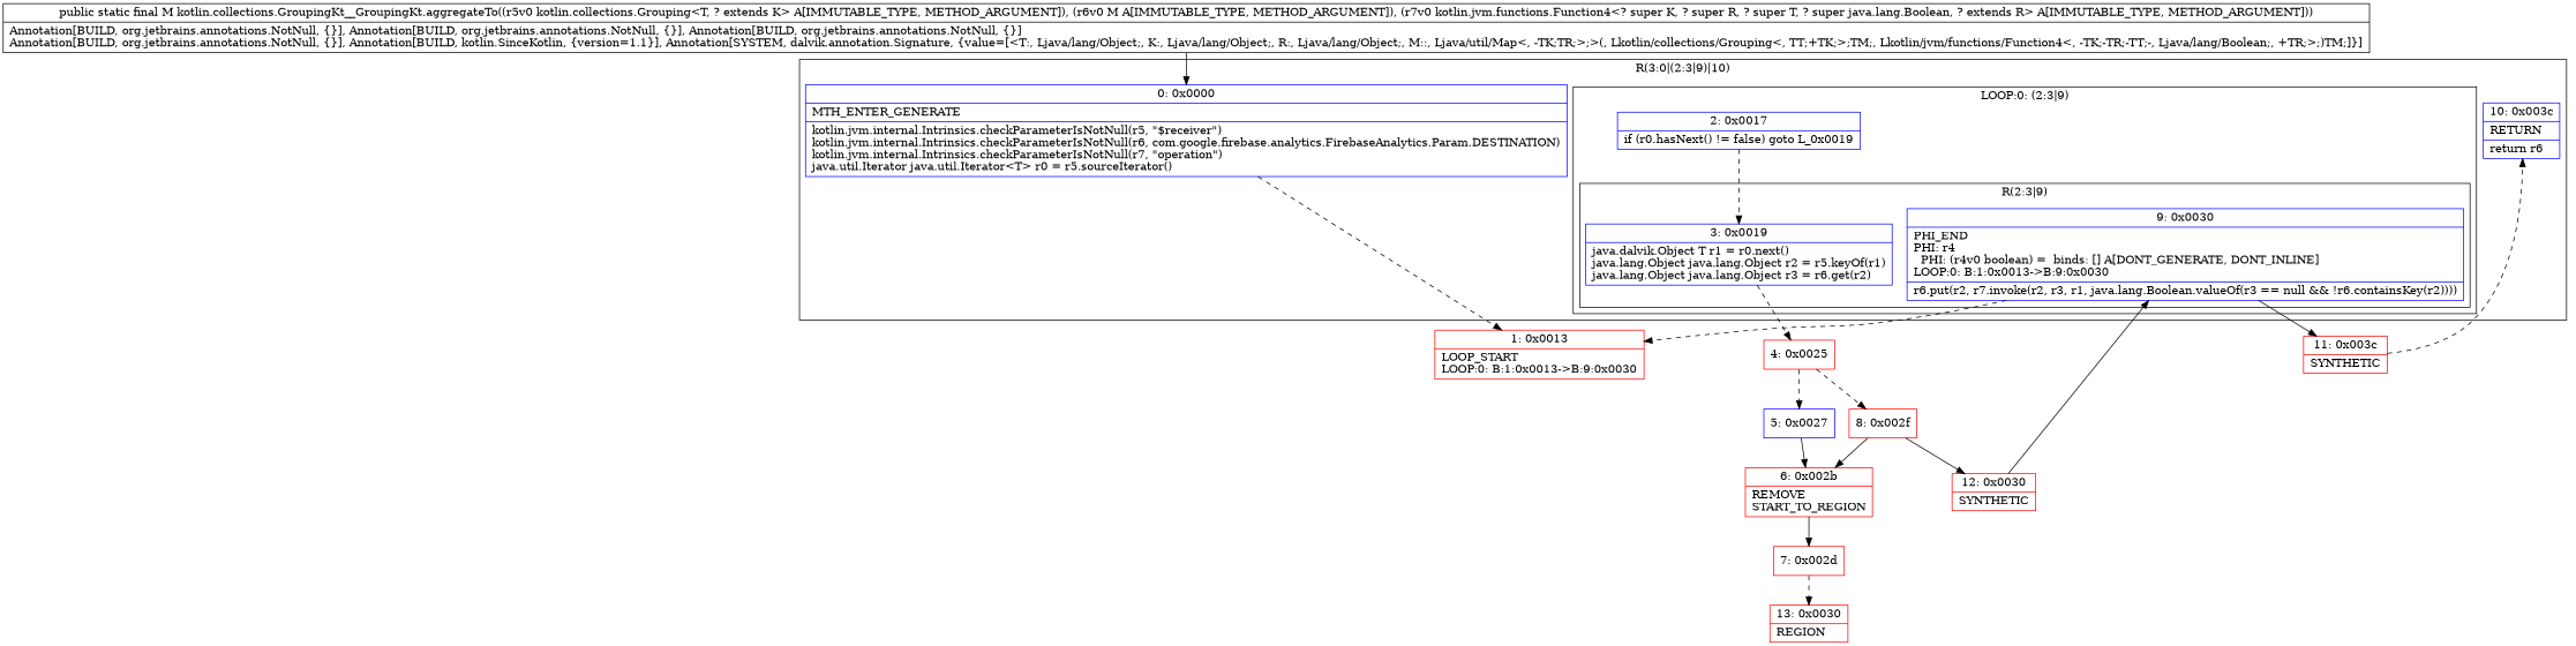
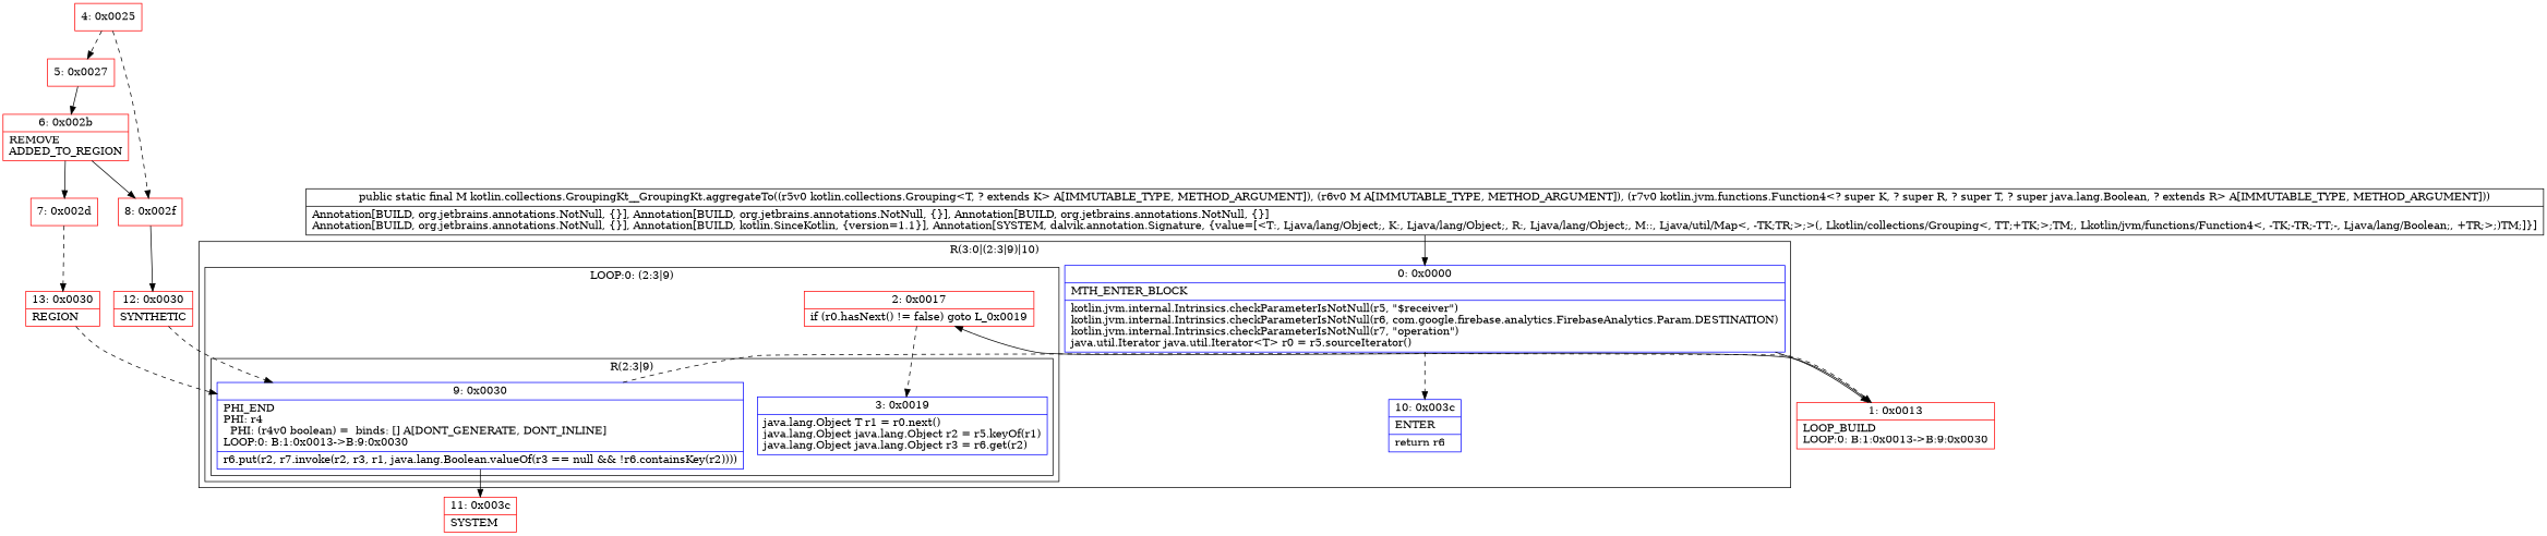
  digraph {
    node [color=red shape=record]
    edge [style=dashed]
-   n1 [color=blue label="{3\:\ 0x0019|java.dalvik.Object T r1 = r0.next()\ljava.lang.Object java.lang.Object r2 = r5.keyOf(r1)\ljava.lang.Object java.lang.Object r3 = r6.get(r2)\l}"]
+   n1 [color=blue label="{3\:\ 0x0019|java.lang.Object T r1 = r0.next()\ljava.lang.Object java.lang.Object r2 = r5.keyOf(r1)\ljava.lang.Object java.lang.Object r3 = r6.get(r2)\l}"]
    n2 [color=blue label="{9\:\ 0x0030|PHI_END\lPHI: r4 \l  PHI: (r4v0 boolean) =  binds: [] A[DONT_GENERATE, DONT_INLINE]\lLOOP:0: B:1:0x0013\-\>B:9:0x0030\l|r6.put(r2, r7.invoke(r2, r3, r1, java.lang.Boolean.valueOf(r3 == null && !r6.containsKey(r2))))\l}"]
-   n3 [color=blue label="{2\:\ 0x0017|if (r0.hasNext() != false) goto L_0x0019\l}"]
-   n4 [color=blue label="{0\:\ 0x0000|MTH_ENTER_GENERATE\l|kotlin.jvm.internal.Intrinsics.checkParameterIsNotNull(r5, \"$receiver\")\lkotlin.jvm.internal.Intrinsics.checkParameterIsNotNull(r6, com.google.firebase.analytics.FirebaseAnalytics.Param.DESTINATION)\lkotlin.jvm.internal.Intrinsics.checkParameterIsNotNull(r7, \"operation\")\ljava.util.Iterator java.util.Iterator\<T\> r0 = r5.sourceIterator()\l}"]
-   n5 [color=blue label="{10\:\ 0x003c|RETURN\l|return r6\l}"]
+   n3 [label="{2\:\ 0x0017|if (r0.hasNext() != false) goto L_0x0019\l}"]
+   n4 [color=blue label="{0\:\ 0x0000|MTH_ENTER_BLOCK\l|kotlin.jvm.internal.Intrinsics.checkParameterIsNotNull(r5, \"$receiver\")\lkotlin.jvm.internal.Intrinsics.checkParameterIsNotNull(r6, com.google.firebase.analytics.FirebaseAnalytics.Param.DESTINATION)\lkotlin.jvm.internal.Intrinsics.checkParameterIsNotNull(r7, \"operation\")\ljava.util.Iterator java.util.Iterator\<T\> r0 = r5.sourceIterator()\l}"]
+   n5 [color=blue label="{10\:\ 0x003c|ENTER\l|return r6\l}"]
    n6 [label="{4\:\ 0x0025}"]
-   n7 [label="{1\:\ 0x0013|LOOP_START\lLOOP:0: B:1:0x0013\-\>B:9:0x0030\l}"]
-   n8 [label="{11\:\ 0x003c|SYNTHETIC\l}"]
-   n9 [color=blue label="{5\:\ 0x0027}"]
+   n7 [label="{1\:\ 0x0013|LOOP_BUILD\lLOOP:0: B:1:0x0013\-\>B:9:0x0030\l}"]
+   n8 [label="{11\:\ 0x003c|SYSTEM\l}"]
+   n9 [label="{5\:\ 0x0027}"]
    n10 [label="{8\:\ 0x002f}"]
-   n11 [label="{6\:\ 0x002b|REMOVE\lSTART_TO_REGION\l}"]
+   n11 [label="{6\:\ 0x002b|REMOVE\lADDED_TO_REGION\l}"]
    n12 [label="{12\:\ 0x0030|SYNTHETIC\l}"]
    n13 [label="{7\:\ 0x002d}"]
    n14 [label="{13\:\ 0x0030|REGION\l}"]
    n15 [label="{public static final M kotlin.collections.GroupingKt__GroupingKt.aggregateTo((r5v0 kotlin.collections.Grouping\<T, ? extends K\> A[IMMUTABLE_TYPE, METHOD_ARGUMENT]), (r6v0 M A[IMMUTABLE_TYPE, METHOD_ARGUMENT]), (r7v0 kotlin.jvm.functions.Function4\<? super K, ? super R, ? super T, ? super java.lang.Boolean, ? extends R\> A[IMMUTABLE_TYPE, METHOD_ARGUMENT]))  | Annotation[BUILD, org.jetbrains.annotations.NotNull, \{\}], Annotation[BUILD, org.jetbrains.annotations.NotNull, \{\}], Annotation[BUILD, org.jetbrains.annotations.NotNull, \{\}]\lAnnotation[BUILD, org.jetbrains.annotations.NotNull, \{\}], Annotation[BUILD, kotlin.SinceKotlin, \{version=1.1\}], Annotation[SYSTEM, dalvik.annotation.Signature, \{value=[\<T:, Ljava\/lang\/Object;, K:, Ljava\/lang\/Object;, R:, Ljava\/lang\/Object;, M::, Ljava\/util\/Map\<, \-TK;TR;\>;\>(, Lkotlin\/collections\/Grouping\<, TT;+TK;\>;TM;, Lkotlin\/jvm\/functions\/Function4\<, \-TK;\-TR;\-TT;\-, Ljava\/lang\/Boolean;, +TR;\>;)TM;]\}]\l}" color=""]
    subgraph cluster_1 {
      label="R(3:0|(2:3|9)|10)"
      n4
      n5
      subgraph cluster_2 {
        label="LOOP:0: (2:3|9)"
        n3
        subgraph cluster_3 {
          label="R(2:3|9)"
          n1
          n2
        }
      }
    }
-   n1 -> n6
    n2 -> n7
    n2 -> n8 [style=solid]
    n3 -> n1
-   n4 -> n7
+   n4 -> n7 [style=solid]
    n6 -> n9
    n6 -> n10
-   n8 -> n5
+   n7 -> n3 [style=solid]
+   n4 -> n5
    n9 -> n11 [style=solid]
    n10 -> n12 [style=solid]
-   n10 -> n11 [style=solid]
+   n11 -> n10 [style=solid]
    n11 -> n13 [style=solid]
-   n12 -> n2 [style=solid]
+   n12 -> n2
    n13 -> n14
+   n14 -> n2
    n15 -> n4 [style=solid]
  }
